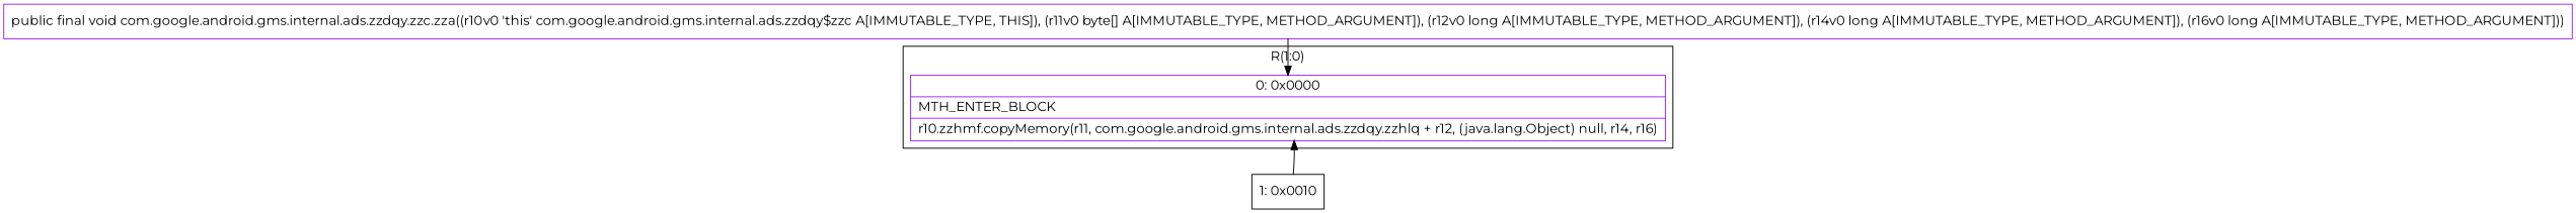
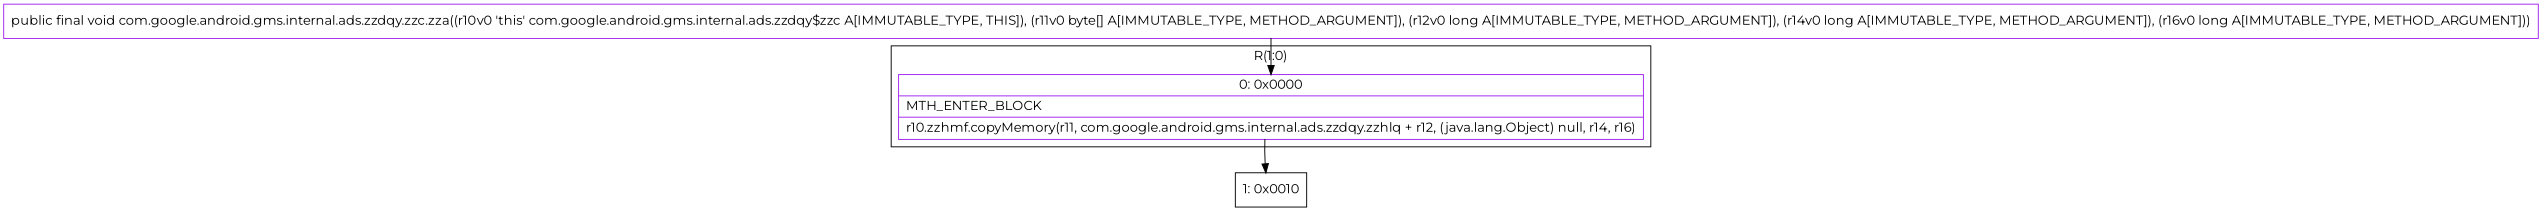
  digraph {
    fontname=Montserrat
    node [color=purple shape=record fontname=Montserrat]
    edge [fontname=Montserrat]
    n1 [label="{0\:\ 0x0000|MTH_ENTER_BLOCK\l|r10.zzhmf.copyMemory(r11, com.google.android.gms.internal.ads.zzdqy.zzhlq + r12, (java.lang.Object) null, r14, r16)\l}"]
    n2 [color=black label="{1\:\ 0x0010}"]
    n3 [label="{public final void com.google.android.gms.internal.ads.zzdqy.zzc.zza((r10v0 'this' com.google.android.gms.internal.ads.zzdqy$zzc A[IMMUTABLE_TYPE, THIS]), (r11v0 byte[] A[IMMUTABLE_TYPE, METHOD_ARGUMENT]), (r12v0 long A[IMMUTABLE_TYPE, METHOD_ARGUMENT]), (r14v0 long A[IMMUTABLE_TYPE, METHOD_ARGUMENT]), (r16v0 long A[IMMUTABLE_TYPE, METHOD_ARGUMENT])) }"]
    subgraph cluster_1 {
      label="R(1:0)"
      n1
    }
-   n2 -> n1
+   n1 -> n2
    n3 -> n1
  }
